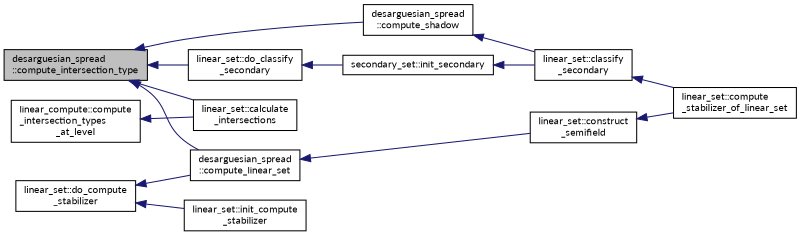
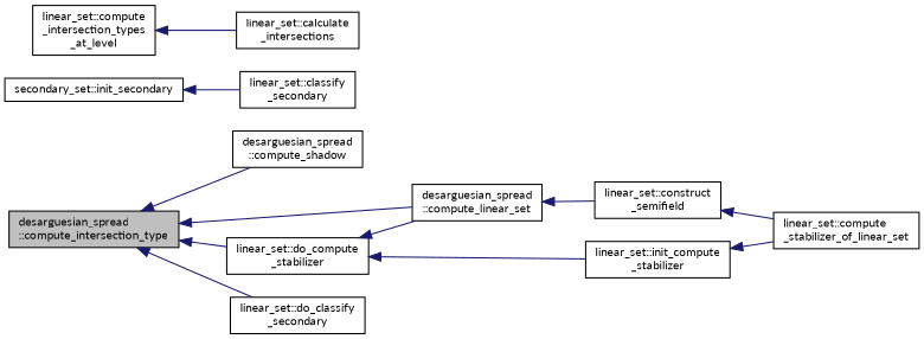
  digraph {
    fontname=Lato
    rankdir=LR
    node [color=black fillcolor=white fontname=Lato fontsize=10 shape=record style=filled]
    edge [color=midnightblue dir=back fontname=Lato fontsize=10 labelfontname=Helvetica labelfontsize=10 style=solid]
    n1 [fillcolor=grey75 fontcolor=black height=0.2 label="desarguesian_spread\l::compute_intersection_type" width=0.4]
    n2 [height=0.2 label="desarguesian_spread\l::compute_shadow" width=0.4]
    n3 [height=0.2 label="desarguesian_spread\l::compute_linear_set" width=0.4]
    n4 [height=0.2 label="linear_set::do_compute\l_stabilizer" width=0.4]
    n5 [height=0.2 label="linear_set::do_classify\l_secondary" width=0.4]
    n6 [height=0.2 label="linear_set::classify\l_secondary" width=0.4]
    n7 [height=0.2 label="linear_set::construct\l_semifield" width=0.4]
    n8 [height=0.2 label="linear_set::init_compute\l_stabilizer" width=0.4]
-   n9 [height=0.2 label="linear_compute::compute\l_intersection_types\l_at_level" width=0.4]
+   n9 [height=0.2 label="linear_set::compute\l_intersection_types\l_at_level" width=0.4]
    n10 [height=0.2 label="linear_set::calculate\l_intersections" width=0.4]
    n11 [height=0.2 label="secondary_set::init_secondary" width=0.4]
    n12 [height=0.2 label="linear_set::compute\l_stabilizer_of_linear_set" width=0.4]
    n1 -> n2
    n1 -> n3
-   n1 -> n10
+   n1 -> n4
    n1 -> n5
-   n2 -> n6
    n3 -> n7
    n4 -> n3
    n4 -> n8
-   n5 -> n11
    n7 -> n12
-   n6 -> n12
+   n8 -> n12
    n9 -> n10
    n11 -> n6
  }
